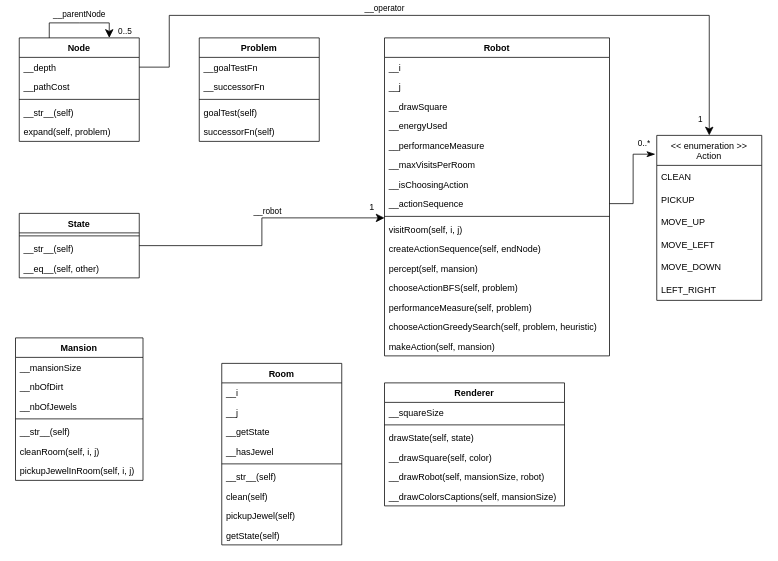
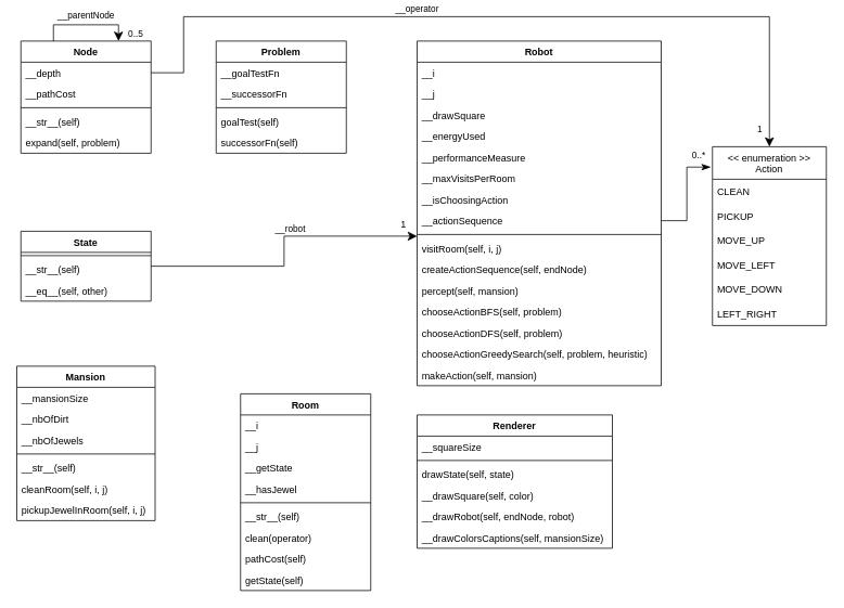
  <mxCell id="0" />
  <mxCell id="1" parent="0" />
  <mxCell id="2" value="Node" style="swimlane;fontStyle=1;align=center;verticalAlign=top;childLayout=stackLayout;horizontal=1;startSize=26;horizontalStack=0;resizeParent=1;resizeParentMax=0;resizeLast=0;collapsible=1;marginBottom=0;" parent="1" vertex="1"><mxGeometry x="25" y="50" width="160" height="138" as="geometry" /></mxCell>
  <mxCell id="3" value="__depth" style="text;strokeColor=none;fillColor=none;align=left;verticalAlign=top;spacingLeft=4;spacingRight=4;overflow=hidden;rotatable=0;points=[[0,0.5],[1,0.5]];portConstraint=eastwest;" parent="2" vertex="1"><mxGeometry y="26" width="160" height="26" as="geometry" /></mxCell>
  <mxCell id="4" value="__pathCost" style="text;strokeColor=none;fillColor=none;align=left;verticalAlign=top;spacingLeft=4;spacingRight=4;overflow=hidden;rotatable=0;points=[[0,0.5],[1,0.5]];portConstraint=eastwest;" parent="2" vertex="1"><mxGeometry y="52" width="160" height="26" as="geometry" /></mxCell>
  <mxCell id="5" value="" style="line;strokeWidth=1;fillColor=none;align=left;verticalAlign=middle;spacingTop=-1;spacingLeft=3;spacingRight=3;rotatable=0;labelPosition=right;points=[];portConstraint=eastwest;" parent="2" vertex="1"><mxGeometry y="78" width="160" height="8" as="geometry" /></mxCell>
  <mxCell id="6" value="__str__(self)" style="text;strokeColor=none;fillColor=none;align=left;verticalAlign=top;spacingLeft=4;spacingRight=4;overflow=hidden;rotatable=0;points=[[0,0.5],[1,0.5]];portConstraint=eastwest;" parent="2" vertex="1"><mxGeometry y="86" width="160" height="26" as="geometry" /></mxCell>
  <mxCell id="7" value="expand(self, problem)" style="text;strokeColor=none;fillColor=none;align=left;verticalAlign=top;spacingLeft=4;spacingRight=4;overflow=hidden;rotatable=0;points=[[0,0.5],[1,0.5]];portConstraint=eastwest;" vertex="1" parent="2"><mxGeometry y="112" width="160" height="26" as="geometry" /></mxCell>
  <mxCell id="8" value="Mansion" style="swimlane;fontStyle=1;align=center;verticalAlign=top;childLayout=stackLayout;horizontal=1;startSize=26;horizontalStack=0;resizeParent=1;resizeParentMax=0;resizeLast=0;collapsible=1;marginBottom=0;" parent="1" vertex="1"><mxGeometry x="20" y="450" width="170" height="190" as="geometry" /></mxCell>
  <mxCell id="9" value="__mansionSize" style="text;strokeColor=none;fillColor=none;align=left;verticalAlign=top;spacingLeft=4;spacingRight=4;overflow=hidden;rotatable=0;points=[[0,0.5],[1,0.5]];portConstraint=eastwest;" parent="8" vertex="1"><mxGeometry y="26" width="170" height="26" as="geometry" /></mxCell>
  <mxCell id="10" value="__nbOfDirt" style="text;strokeColor=none;fillColor=none;align=left;verticalAlign=top;spacingLeft=4;spacingRight=4;overflow=hidden;rotatable=0;points=[[0,0.5],[1,0.5]];portConstraint=eastwest;" parent="8" vertex="1"><mxGeometry y="52" width="170" height="26" as="geometry" /></mxCell>
  <mxCell id="11" value="__nbOfJewels" style="text;strokeColor=none;fillColor=none;align=left;verticalAlign=top;spacingLeft=4;spacingRight=4;overflow=hidden;rotatable=0;points=[[0,0.5],[1,0.5]];portConstraint=eastwest;" parent="8" vertex="1"><mxGeometry y="78" width="170" height="26" as="geometry" /></mxCell>
  <mxCell id="12" value="" style="line;strokeWidth=1;fillColor=none;align=left;verticalAlign=middle;spacingTop=-1;spacingLeft=3;spacingRight=3;rotatable=0;labelPosition=right;points=[];portConstraint=eastwest;" parent="8" vertex="1"><mxGeometry y="104" width="170" height="8" as="geometry" /></mxCell>
  <mxCell id="13" value="__str__(self)" style="text;strokeColor=none;fillColor=none;align=left;verticalAlign=top;spacingLeft=4;spacingRight=4;overflow=hidden;rotatable=0;points=[[0,0.5],[1,0.5]];portConstraint=eastwest;" parent="8" vertex="1"><mxGeometry y="112" width="170" height="26" as="geometry" /></mxCell>
  <mxCell id="14" value="cleanRoom(self, i, j)" style="text;strokeColor=none;fillColor=none;align=left;verticalAlign=top;spacingLeft=4;spacingRight=4;overflow=hidden;rotatable=0;points=[[0,0.5],[1,0.5]];portConstraint=eastwest;" vertex="1" parent="8"><mxGeometry y="138" width="170" height="26" as="geometry" /></mxCell>
  <mxCell id="15" value="pickupJewelInRoom(self, i, j)" style="text;strokeColor=none;fillColor=none;align=left;verticalAlign=top;spacingLeft=4;spacingRight=4;overflow=hidden;rotatable=0;points=[[0,0.5],[1,0.5]];portConstraint=eastwest;" vertex="1" parent="8"><mxGeometry y="164" width="170" height="26" as="geometry" /></mxCell>
  <mxCell id="16" value="Room" style="swimlane;fontStyle=1;align=center;verticalAlign=top;childLayout=stackLayout;horizontal=1;startSize=26;horizontalStack=0;resizeParent=1;resizeParentMax=0;resizeLast=0;collapsible=1;marginBottom=0;" parent="1" vertex="1"><mxGeometry x="295" y="484" width="160" height="242" as="geometry" /></mxCell>
  <mxCell id="17" value="__i" style="text;strokeColor=none;fillColor=none;align=left;verticalAlign=top;spacingLeft=4;spacingRight=4;overflow=hidden;rotatable=0;points=[[0,0.5],[1,0.5]];portConstraint=eastwest;" parent="16" vertex="1"><mxGeometry y="26" width="160" height="26" as="geometry" /></mxCell>
  <mxCell id="18" value="__j" style="text;strokeColor=none;fillColor=none;align=left;verticalAlign=top;spacingLeft=4;spacingRight=4;overflow=hidden;rotatable=0;points=[[0,0.5],[1,0.5]];portConstraint=eastwest;" parent="16" vertex="1"><mxGeometry y="52" width="160" height="26" as="geometry" /></mxCell>
  <mxCell id="19" value="__getState" style="text;strokeColor=none;fillColor=none;align=left;verticalAlign=top;spacingLeft=4;spacingRight=4;overflow=hidden;rotatable=0;points=[[0,0.5],[1,0.5]];portConstraint=eastwest;" parent="16" vertex="1"><mxGeometry y="78" width="160" height="26" as="geometry" /></mxCell>
  <mxCell id="20" value="__hasJewel" style="text;strokeColor=none;fillColor=none;align=left;verticalAlign=top;spacingLeft=4;spacingRight=4;overflow=hidden;rotatable=0;points=[[0,0.5],[1,0.5]];portConstraint=eastwest;" parent="16" vertex="1"><mxGeometry y="104" width="160" height="26" as="geometry" /></mxCell>
  <mxCell id="21" value="" style="line;strokeWidth=1;fillColor=none;align=left;verticalAlign=middle;spacingTop=-1;spacingLeft=3;spacingRight=3;rotatable=0;labelPosition=right;points=[];portConstraint=eastwest;" parent="16" vertex="1"><mxGeometry y="130" width="160" height="8" as="geometry" /></mxCell>
  <mxCell id="22" value="__str__(self)" style="text;strokeColor=none;fillColor=none;align=left;verticalAlign=top;spacingLeft=4;spacingRight=4;overflow=hidden;rotatable=0;points=[[0,0.5],[1,0.5]];portConstraint=eastwest;" parent="16" vertex="1"><mxGeometry y="138" width="160" height="26" as="geometry" /></mxCell>
- <mxCell id="23" value="clean(self)" style="text;strokeColor=none;fillColor=none;align=left;verticalAlign=top;spacingLeft=4;spacingRight=4;overflow=hidden;rotatable=0;points=[[0,0.5],[1,0.5]];portConstraint=eastwest;" parent="16" vertex="1"><mxGeometry y="164" width="160" height="26" as="geometry" /></mxCell>
- <mxCell id="24" value="pickupJewel(self)" style="text;strokeColor=none;fillColor=none;align=left;verticalAlign=top;spacingLeft=4;spacingRight=4;overflow=hidden;rotatable=0;points=[[0,0.5],[1,0.5]];portConstraint=eastwest;" vertex="1" parent="16"><mxGeometry y="190" width="160" height="26" as="geometry" /></mxCell>
+ <mxCell id="23" value="clean(operator)" style="text;strokeColor=none;fillColor=none;align=left;verticalAlign=top;spacingLeft=4;spacingRight=4;overflow=hidden;rotatable=0;points=[[0,0.5],[1,0.5]];portConstraint=eastwest;" parent="16" vertex="1"><mxGeometry y="164" width="160" height="26" as="geometry" /></mxCell>
+ <mxCell id="24" value="pathCost(self)" style="text;strokeColor=none;fillColor=none;align=left;verticalAlign=top;spacingLeft=4;spacingRight=4;overflow=hidden;rotatable=0;points=[[0,0.5],[1,0.5]];portConstraint=eastwest;" vertex="1" parent="16"><mxGeometry y="190" width="160" height="26" as="geometry" /></mxCell>
  <mxCell id="25" value="getState(self)" style="text;strokeColor=none;fillColor=none;align=left;verticalAlign=top;spacingLeft=4;spacingRight=4;overflow=hidden;rotatable=0;points=[[0,0.5],[1,0.5]];portConstraint=eastwest;" vertex="1" parent="16"><mxGeometry y="216" width="160" height="26" as="geometry" /></mxCell>
  <mxCell id="26" value="Robot" style="swimlane;fontStyle=1;align=center;verticalAlign=top;childLayout=stackLayout;horizontal=1;startSize=26;horizontalStack=0;resizeParent=1;resizeParentMax=0;resizeLast=0;collapsible=1;marginBottom=0;" parent="1" vertex="1"><mxGeometry x="512" y="50" width="300" height="424" as="geometry" /></mxCell>
  <mxCell id="27" value="__i" style="text;strokeColor=none;fillColor=none;align=left;verticalAlign=top;spacingLeft=4;spacingRight=4;overflow=hidden;rotatable=0;points=[[0,0.5],[1,0.5]];portConstraint=eastwest;" parent="26" vertex="1"><mxGeometry y="26" width="300" height="26" as="geometry" /></mxCell>
  <mxCell id="28" value="__j" style="text;strokeColor=none;fillColor=none;align=left;verticalAlign=top;spacingLeft=4;spacingRight=4;overflow=hidden;rotatable=0;points=[[0,0.5],[1,0.5]];portConstraint=eastwest;" parent="26" vertex="1"><mxGeometry y="52" width="300" height="26" as="geometry" /></mxCell>
  <mxCell id="29" value="__drawSquare" style="text;strokeColor=none;fillColor=none;align=left;verticalAlign=top;spacingLeft=4;spacingRight=4;overflow=hidden;rotatable=0;points=[[0,0.5],[1,0.5]];portConstraint=eastwest;" parent="26" vertex="1"><mxGeometry y="78" width="300" height="26" as="geometry" /></mxCell>
  <mxCell id="30" value="__energyUsed" style="text;strokeColor=none;fillColor=none;align=left;verticalAlign=top;spacingLeft=4;spacingRight=4;overflow=hidden;rotatable=0;points=[[0,0.5],[1,0.5]];portConstraint=eastwest;" parent="26" vertex="1"><mxGeometry y="104" width="300" height="26" as="geometry" /></mxCell>
  <mxCell id="31" value="__performanceMeasure" style="text;strokeColor=none;fillColor=none;align=left;verticalAlign=top;spacingLeft=4;spacingRight=4;overflow=hidden;rotatable=0;points=[[0,0.5],[1,0.5]];portConstraint=eastwest;" parent="26" vertex="1"><mxGeometry y="130" width="300" height="26" as="geometry" /></mxCell>
  <mxCell id="32" value="__maxVisitsPerRoom" style="text;strokeColor=none;fillColor=none;align=left;verticalAlign=top;spacingLeft=4;spacingRight=4;overflow=hidden;rotatable=0;points=[[0,0.5],[1,0.5]];portConstraint=eastwest;" vertex="1" parent="26"><mxGeometry y="156" width="300" height="26" as="geometry" /></mxCell>
  <mxCell id="33" value="__isChoosingAction" style="text;strokeColor=none;fillColor=none;align=left;verticalAlign=top;spacingLeft=4;spacingRight=4;overflow=hidden;rotatable=0;points=[[0,0.5],[1,0.5]];portConstraint=eastwest;" vertex="1" parent="26"><mxGeometry y="182" width="300" height="26" as="geometry" /></mxCell>
  <mxCell id="34" value="__actionSequence" style="text;strokeColor=none;fillColor=none;align=left;verticalAlign=top;spacingLeft=4;spacingRight=4;overflow=hidden;rotatable=0;points=[[0,0.5],[1,0.5]];portConstraint=eastwest;" vertex="1" parent="26"><mxGeometry y="208" width="300" height="26" as="geometry" /></mxCell>
  <mxCell id="35" value="" style="line;strokeWidth=1;fillColor=none;align=left;verticalAlign=middle;spacingTop=-1;spacingLeft=3;spacingRight=3;rotatable=0;labelPosition=right;points=[];portConstraint=eastwest;" parent="26" vertex="1"><mxGeometry y="234" width="300" height="8" as="geometry" /></mxCell>
  <mxCell id="36" value="visitRoom(self, i, j)" style="text;strokeColor=none;fillColor=none;align=left;verticalAlign=top;spacingLeft=4;spacingRight=4;overflow=hidden;rotatable=0;points=[[0,0.5],[1,0.5]];portConstraint=eastwest;" parent="26" vertex="1"><mxGeometry y="242" width="300" height="26" as="geometry" /></mxCell>
  <mxCell id="37" value="createActionSequence(self, endNode)" style="text;strokeColor=none;fillColor=none;align=left;verticalAlign=top;spacingLeft=4;spacingRight=4;overflow=hidden;rotatable=0;points=[[0,0.5],[1,0.5]];portConstraint=eastwest;" vertex="1" parent="26"><mxGeometry y="268" width="300" height="26" as="geometry" /></mxCell>
  <mxCell id="38" value="percept(self, mansion)" style="text;strokeColor=none;fillColor=none;align=left;verticalAlign=top;spacingLeft=4;spacingRight=4;overflow=hidden;rotatable=0;points=[[0,0.5],[1,0.5]];portConstraint=eastwest;" vertex="1" parent="26"><mxGeometry y="294" width="300" height="26" as="geometry" /></mxCell>
  <mxCell id="39" value="chooseActionBFS(self, problem)" style="text;strokeColor=none;fillColor=none;align=left;verticalAlign=top;spacingLeft=4;spacingRight=4;overflow=hidden;rotatable=0;points=[[0,0.5],[1,0.5]];portConstraint=eastwest;" vertex="1" parent="26"><mxGeometry y="320" width="300" height="26" as="geometry" /></mxCell>
- <mxCell id="40" value="performanceMeasure(self, problem)" style="text;strokeColor=none;fillColor=none;align=left;verticalAlign=top;spacingLeft=4;spacingRight=4;overflow=hidden;rotatable=0;points=[[0,0.5],[1,0.5]];portConstraint=eastwest;" vertex="1" parent="26"><mxGeometry y="346" width="300" height="26" as="geometry" /></mxCell>
+ <mxCell id="40" value="chooseActionDFS(self, problem)" style="text;strokeColor=none;fillColor=none;align=left;verticalAlign=top;spacingLeft=4;spacingRight=4;overflow=hidden;rotatable=0;points=[[0,0.5],[1,0.5]];portConstraint=eastwest;" vertex="1" parent="26"><mxGeometry y="346" width="300" height="26" as="geometry" /></mxCell>
  <mxCell id="41" value="chooseActionGreedySearch(self, problem, heuristic)" style="text;strokeColor=none;fillColor=none;align=left;verticalAlign=top;spacingLeft=4;spacingRight=4;overflow=hidden;rotatable=0;points=[[0,0.5],[1,0.5]];portConstraint=eastwest;" vertex="1" parent="26"><mxGeometry y="372" width="300" height="26" as="geometry" /></mxCell>
  <mxCell id="42" value="makeAction(self, mansion)" style="text;strokeColor=none;fillColor=none;align=left;verticalAlign=top;spacingLeft=4;spacingRight=4;overflow=hidden;rotatable=0;points=[[0,0.5],[1,0.5]];portConstraint=eastwest;" vertex="1" parent="26"><mxGeometry y="398" width="300" height="26" as="geometry" /></mxCell>
  <mxCell id="43" value="State" style="swimlane;fontStyle=1;align=center;verticalAlign=top;childLayout=stackLayout;horizontal=1;startSize=26;horizontalStack=0;resizeParent=1;resizeParentMax=0;resizeLast=0;collapsible=1;marginBottom=0;" parent="1" vertex="1"><mxGeometry x="25" y="284" width="160" height="86" as="geometry" /></mxCell>
  <mxCell id="44" value="" style="line;strokeWidth=1;fillColor=none;align=left;verticalAlign=middle;spacingTop=-1;spacingLeft=3;spacingRight=3;rotatable=0;labelPosition=right;points=[];portConstraint=eastwest;" parent="43" vertex="1"><mxGeometry y="26" width="160" height="8" as="geometry" /></mxCell>
  <mxCell id="45" value="__str__(self)" style="text;strokeColor=none;fillColor=none;align=left;verticalAlign=top;spacingLeft=4;spacingRight=4;overflow=hidden;rotatable=0;points=[[0,0.5],[1,0.5]];portConstraint=eastwest;" parent="43" vertex="1"><mxGeometry y="34" width="160" height="26" as="geometry" /></mxCell>
  <mxCell id="46" value="__eq__(self, other)" style="text;strokeColor=none;fillColor=none;align=left;verticalAlign=top;spacingLeft=4;spacingRight=4;overflow=hidden;rotatable=0;points=[[0,0.5],[1,0.5]];portConstraint=eastwest;" vertex="1" parent="43"><mxGeometry y="60" width="160" height="26" as="geometry" /></mxCell>
  <mxCell id="47" value="&lt;&lt; enumeration &gt;&gt;&#10;Action" style="swimlane;fontStyle=0;childLayout=stackLayout;horizontal=1;startSize=40;horizontalStack=0;resizeParent=1;resizeParentMax=0;resizeLast=0;collapsible=1;marginBottom=0;" vertex="1" parent="1"><mxGeometry x="875" y="180" width="140" height="220" as="geometry" /></mxCell>
  <mxCell id="48" value="CLEAN" style="text;strokeColor=none;fillColor=none;align=left;verticalAlign=middle;spacingLeft=4;spacingRight=4;overflow=hidden;points=[[0,0.5],[1,0.5]];portConstraint=eastwest;rotatable=0;" vertex="1" parent="47"><mxGeometry y="40" width="140" height="30" as="geometry" /></mxCell>
  <mxCell id="49" value="PICKUP" style="text;strokeColor=none;fillColor=none;align=left;verticalAlign=middle;spacingLeft=4;spacingRight=4;overflow=hidden;points=[[0,0.5],[1,0.5]];portConstraint=eastwest;rotatable=0;" vertex="1" parent="47"><mxGeometry y="70" width="140" height="30" as="geometry" /></mxCell>
  <mxCell id="50" value="MOVE_UP" style="text;strokeColor=none;fillColor=none;align=left;verticalAlign=middle;spacingLeft=4;spacingRight=4;overflow=hidden;points=[[0,0.5],[1,0.5]];portConstraint=eastwest;rotatable=0;" vertex="1" parent="47"><mxGeometry y="100" width="140" height="30" as="geometry" /></mxCell>
  <mxCell id="51" value="MOVE_LEFT" style="text;strokeColor=none;fillColor=none;align=left;verticalAlign=middle;spacingLeft=4;spacingRight=4;overflow=hidden;points=[[0,0.5],[1,0.5]];portConstraint=eastwest;rotatable=0;" vertex="1" parent="47"><mxGeometry y="130" width="140" height="30" as="geometry" /></mxCell>
  <mxCell id="52" value="MOVE_DOWN" style="text;strokeColor=none;fillColor=none;align=left;verticalAlign=middle;spacingLeft=4;spacingRight=4;overflow=hidden;points=[[0,0.5],[1,0.5]];portConstraint=eastwest;rotatable=0;" vertex="1" parent="47"><mxGeometry y="160" width="140" height="30" as="geometry" /></mxCell>
  <mxCell id="53" value="LEFT_RIGHT" style="text;strokeColor=none;fillColor=none;align=left;verticalAlign=middle;spacingLeft=4;spacingRight=4;overflow=hidden;points=[[0,0.5],[1,0.5]];portConstraint=eastwest;rotatable=0;" vertex="1" parent="47"><mxGeometry y="190" width="140" height="30" as="geometry" /></mxCell>
  <mxCell id="54" value="Problem" style="swimlane;fontStyle=1;align=center;verticalAlign=top;childLayout=stackLayout;horizontal=1;startSize=26;horizontalStack=0;resizeParent=1;resizeParentMax=0;resizeLast=0;collapsible=1;marginBottom=0;" vertex="1" parent="1"><mxGeometry x="265" y="50" width="160" height="138" as="geometry" /></mxCell>
  <mxCell id="55" value="__goalTestFn" style="text;strokeColor=none;fillColor=none;align=left;verticalAlign=top;spacingLeft=4;spacingRight=4;overflow=hidden;rotatable=0;points=[[0,0.5],[1,0.5]];portConstraint=eastwest;" vertex="1" parent="54"><mxGeometry y="26" width="160" height="26" as="geometry" /></mxCell>
  <mxCell id="56" value="__successorFn" style="text;strokeColor=none;fillColor=none;align=left;verticalAlign=top;spacingLeft=4;spacingRight=4;overflow=hidden;rotatable=0;points=[[0,0.5],[1,0.5]];portConstraint=eastwest;" vertex="1" parent="54"><mxGeometry y="52" width="160" height="26" as="geometry" /></mxCell>
  <mxCell id="57" value="" style="line;strokeWidth=1;fillColor=none;align=left;verticalAlign=middle;spacingTop=-1;spacingLeft=3;spacingRight=3;rotatable=0;labelPosition=right;points=[];portConstraint=eastwest;" vertex="1" parent="54"><mxGeometry y="78" width="160" height="8" as="geometry" /></mxCell>
  <mxCell id="58" value="goalTest(self)" style="text;strokeColor=none;fillColor=none;align=left;verticalAlign=top;spacingLeft=4;spacingRight=4;overflow=hidden;rotatable=0;points=[[0,0.5],[1,0.5]];portConstraint=eastwest;" vertex="1" parent="54"><mxGeometry y="86" width="160" height="26" as="geometry" /></mxCell>
  <mxCell id="59" value="successorFn(self)" style="text;strokeColor=none;fillColor=none;align=left;verticalAlign=top;spacingLeft=4;spacingRight=4;overflow=hidden;rotatable=0;points=[[0,0.5],[1,0.5]];portConstraint=eastwest;" vertex="1" parent="54"><mxGeometry y="112" width="160" height="26" as="geometry" /></mxCell>
  <mxCell id="60" value="Renderer" style="swimlane;fontStyle=1;align=center;verticalAlign=top;childLayout=stackLayout;horizontal=1;startSize=26;horizontalStack=0;resizeParent=1;resizeParentMax=0;resizeLast=0;collapsible=1;marginBottom=0;" vertex="1" parent="1"><mxGeometry x="512" y="510" width="240" height="164" as="geometry" /></mxCell>
  <mxCell id="61" value="__squareSize" style="text;strokeColor=none;fillColor=none;align=left;verticalAlign=top;spacingLeft=4;spacingRight=4;overflow=hidden;rotatable=0;points=[[0,0.5],[1,0.5]];portConstraint=eastwest;" vertex="1" parent="60"><mxGeometry y="26" width="240" height="26" as="geometry" /></mxCell>
  <mxCell id="62" value="" style="line;strokeWidth=1;fillColor=none;align=left;verticalAlign=middle;spacingTop=-1;spacingLeft=3;spacingRight=3;rotatable=0;labelPosition=right;points=[];portConstraint=eastwest;" vertex="1" parent="60"><mxGeometry y="52" width="240" height="8" as="geometry" /></mxCell>
  <mxCell id="63" value="drawState(self, state)" style="text;strokeColor=none;fillColor=none;align=left;verticalAlign=top;spacingLeft=4;spacingRight=4;overflow=hidden;rotatable=0;points=[[0,0.5],[1,0.5]];portConstraint=eastwest;" vertex="1" parent="60"><mxGeometry y="60" width="240" height="26" as="geometry" /></mxCell>
  <mxCell id="64" value="__drawSquare(self, color)" style="text;strokeColor=none;fillColor=none;align=left;verticalAlign=top;spacingLeft=4;spacingRight=4;overflow=hidden;rotatable=0;points=[[0,0.5],[1,0.5]];portConstraint=eastwest;" vertex="1" parent="60"><mxGeometry y="86" width="240" height="26" as="geometry" /></mxCell>
- <mxCell id="65" value="__drawRobot(self, mansionSize, robot)" style="text;strokeColor=none;fillColor=none;align=left;verticalAlign=top;spacingLeft=4;spacingRight=4;overflow=hidden;rotatable=0;points=[[0,0.5],[1,0.5]];portConstraint=eastwest;" vertex="1" parent="60"><mxGeometry y="112" width="240" height="26" as="geometry" /></mxCell>
+ <mxCell id="65" value="__drawRobot(self, endNode, robot)" style="text;strokeColor=none;fillColor=none;align=left;verticalAlign=top;spacingLeft=4;spacingRight=4;overflow=hidden;rotatable=0;points=[[0,0.5],[1,0.5]];portConstraint=eastwest;" vertex="1" parent="60"><mxGeometry y="112" width="240" height="26" as="geometry" /></mxCell>
  <mxCell id="66" value="__drawColorsCaptions(self, mansionSize)" style="text;strokeColor=none;fillColor=none;align=left;verticalAlign=top;spacingLeft=4;spacingRight=4;overflow=hidden;rotatable=0;points=[[0,0.5],[1,0.5]];portConstraint=eastwest;" vertex="1" parent="60"><mxGeometry y="138" width="240" height="26" as="geometry" /></mxCell>
  <mxCell id="67" value="" style="endArrow=classic;html=1;rounded=0;endSize=9;endFill=1;entryX=0;entryY=0.75;entryDx=0;entryDy=0;entryPerimeter=0;edgeStyle=orthogonalEdgeStyle;" edge="1" parent="1" source="43" target="35"><mxGeometry relative="1" as="geometry"><mxPoint x="355" y="360" as="sourcePoint" /><mxPoint x="512" y="274" as="targetPoint" /></mxGeometry></mxCell>
  <mxCell id="68" value="&lt;div&gt;1&lt;/div&gt;" style="resizable=0;html=1;align=right;verticalAlign=bottom;" connectable="0" vertex="1" parent="67"><mxGeometry x="1" relative="1" as="geometry"><mxPoint x="-13" y="-6" as="offset" /></mxGeometry></mxCell>
  <mxCell id="69" value="&lt;div&gt;__robot&lt;/div&gt;" style="edgeLabel;html=1;align=center;verticalAlign=middle;resizable=0;points=[];" vertex="1" connectable="0" parent="67"><mxGeometry x="-0.402" y="-2" relative="1" as="geometry"><mxPoint x="61" y="-49" as="offset" /></mxGeometry></mxCell>
  <mxCell id="70" value="" style="edgeStyle=orthogonalEdgeStyle;rounded=0;orthogonalLoop=1;jettySize=auto;html=1;endArrow=classicThin;endFill=1;endSize=9;entryX=-0.014;entryY=0.114;entryDx=0;entryDy=0;entryPerimeter=0;exitX=1;exitY=0.5;exitDx=0;exitDy=0;" edge="1" parent="1" source="34" target="47"><mxGeometry relative="1" as="geometry" /></mxCell>
  <mxCell id="71" value="0..*" style="edgeLabel;html=1;align=center;verticalAlign=middle;resizable=0;points=[];" vertex="1" connectable="0" parent="70"><mxGeometry x="0.411" relative="1" as="geometry"><mxPoint x="14" y="-22" as="offset" /></mxGeometry></mxCell>
  <mxCell id="72" value="" style="endArrow=classic;html=1;rounded=0;endSize=9;endFill=1;exitX=0.25;exitY=0;exitDx=0;exitDy=0;entryX=0.75;entryY=0;entryDx=0;entryDy=0;" edge="1" parent="1" source="2" target="2"><mxGeometry relative="1" as="geometry"><mxPoint x="165" y="210" as="sourcePoint" /><mxPoint x="325" y="210" as="targetPoint" /><Array as="points"><mxPoint x="65" y="30" /><mxPoint x="105" y="30" /><mxPoint x="145" y="30" /></Array></mxGeometry></mxCell>
  <mxCell id="73" value="__parentNode" style="edgeLabel;html=1;align=center;verticalAlign=middle;resizable=0;points=[];" vertex="1" connectable="0" parent="72"><mxGeometry x="0.167" relative="1" as="geometry"><mxPoint x="-11" y="-12" as="offset" /></mxGeometry></mxCell>
  <mxCell id="74" value="0..5" style="edgeLabel;html=1;align=center;verticalAlign=middle;resizable=0;points=[];" vertex="1" connectable="0" parent="1"><mxGeometry x="165" y="40" as="geometry" /></mxCell>
  <mxCell id="75" style="edgeStyle=none;rounded=0;orthogonalLoop=1;jettySize=auto;html=1;endArrow=classic;endFill=1;endSize=9;exitX=1;exitY=0.5;exitDx=0;exitDy=0;" edge="1" parent="1" target="47"><mxGeometry relative="1" as="geometry"><mxPoint x="185" y="89" as="sourcePoint" /><Array as="points"><mxPoint x="225" y="89" /><mxPoint x="225" y="20" /><mxPoint x="945" y="20" /></Array></mxGeometry></mxCell>
  <mxCell id="76" value="__operator" style="edgeLabel;html=1;align=center;verticalAlign=middle;resizable=0;points=[];" vertex="1" connectable="0" parent="75"><mxGeometry x="-0.532" y="-2" relative="1" as="geometry"><mxPoint x="164" y="-12" as="offset" /></mxGeometry></mxCell>
  <mxCell id="77" value="1" style="edgeLabel;html=1;align=center;verticalAlign=middle;resizable=0;points=[];" vertex="1" connectable="0" parent="75"><mxGeometry x="0.955" y="-3" relative="1" as="geometry"><mxPoint x="-10" as="offset" /></mxGeometry></mxCell>
